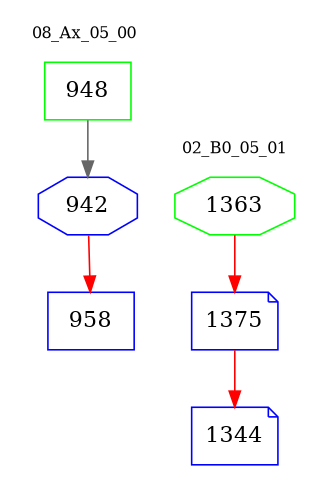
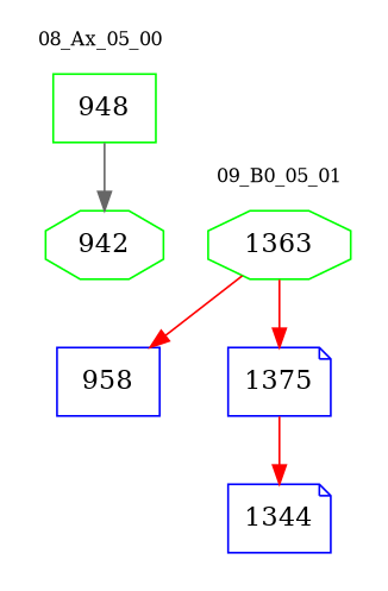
  digraph {
    node [color=blue shape=box]
    edge [color=red]
    n1 [color=green label=948]
-   n2 [label=942 shape=octagon]
+   n2 [color=green label=942 shape=octagon]
    n3 [label=958]
    n4 [color=green label=1363 shape=octagon]
    n5 [label=1375 shape=note]
    n6 [label=1344 shape=note]
    subgraph cluster_1 {
      color=white
      fontsize=10
      label="08_Ax_05_00"
      n1
      n2
      n3
    }
    subgraph cluster_2 {
      color=white
      fontsize=10
-     label="02_B0_05_01"
+     label="09_B0_05_01"
      n4
      n5
      n6
    }
    n1 -> n2 [color=gray40]
-   n2 -> n3
+   n4 -> n3
    n4 -> n5
    n5 -> n6
  }
